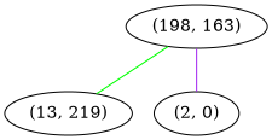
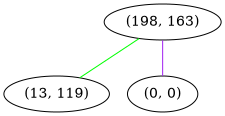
  graph {
    "(198, 163)"
-   "(13, 119)" [label="(13, 219)"]
-   "(0, 0)" [label="(2, 0)"]
+   "(13, 119)"
+   "(0, 0)"
    "(198, 163)" -- "(13, 119)" [color=green weight=2]
    "(198, 163)" -- "(0, 0)" [color=purple weight=4]
  }
